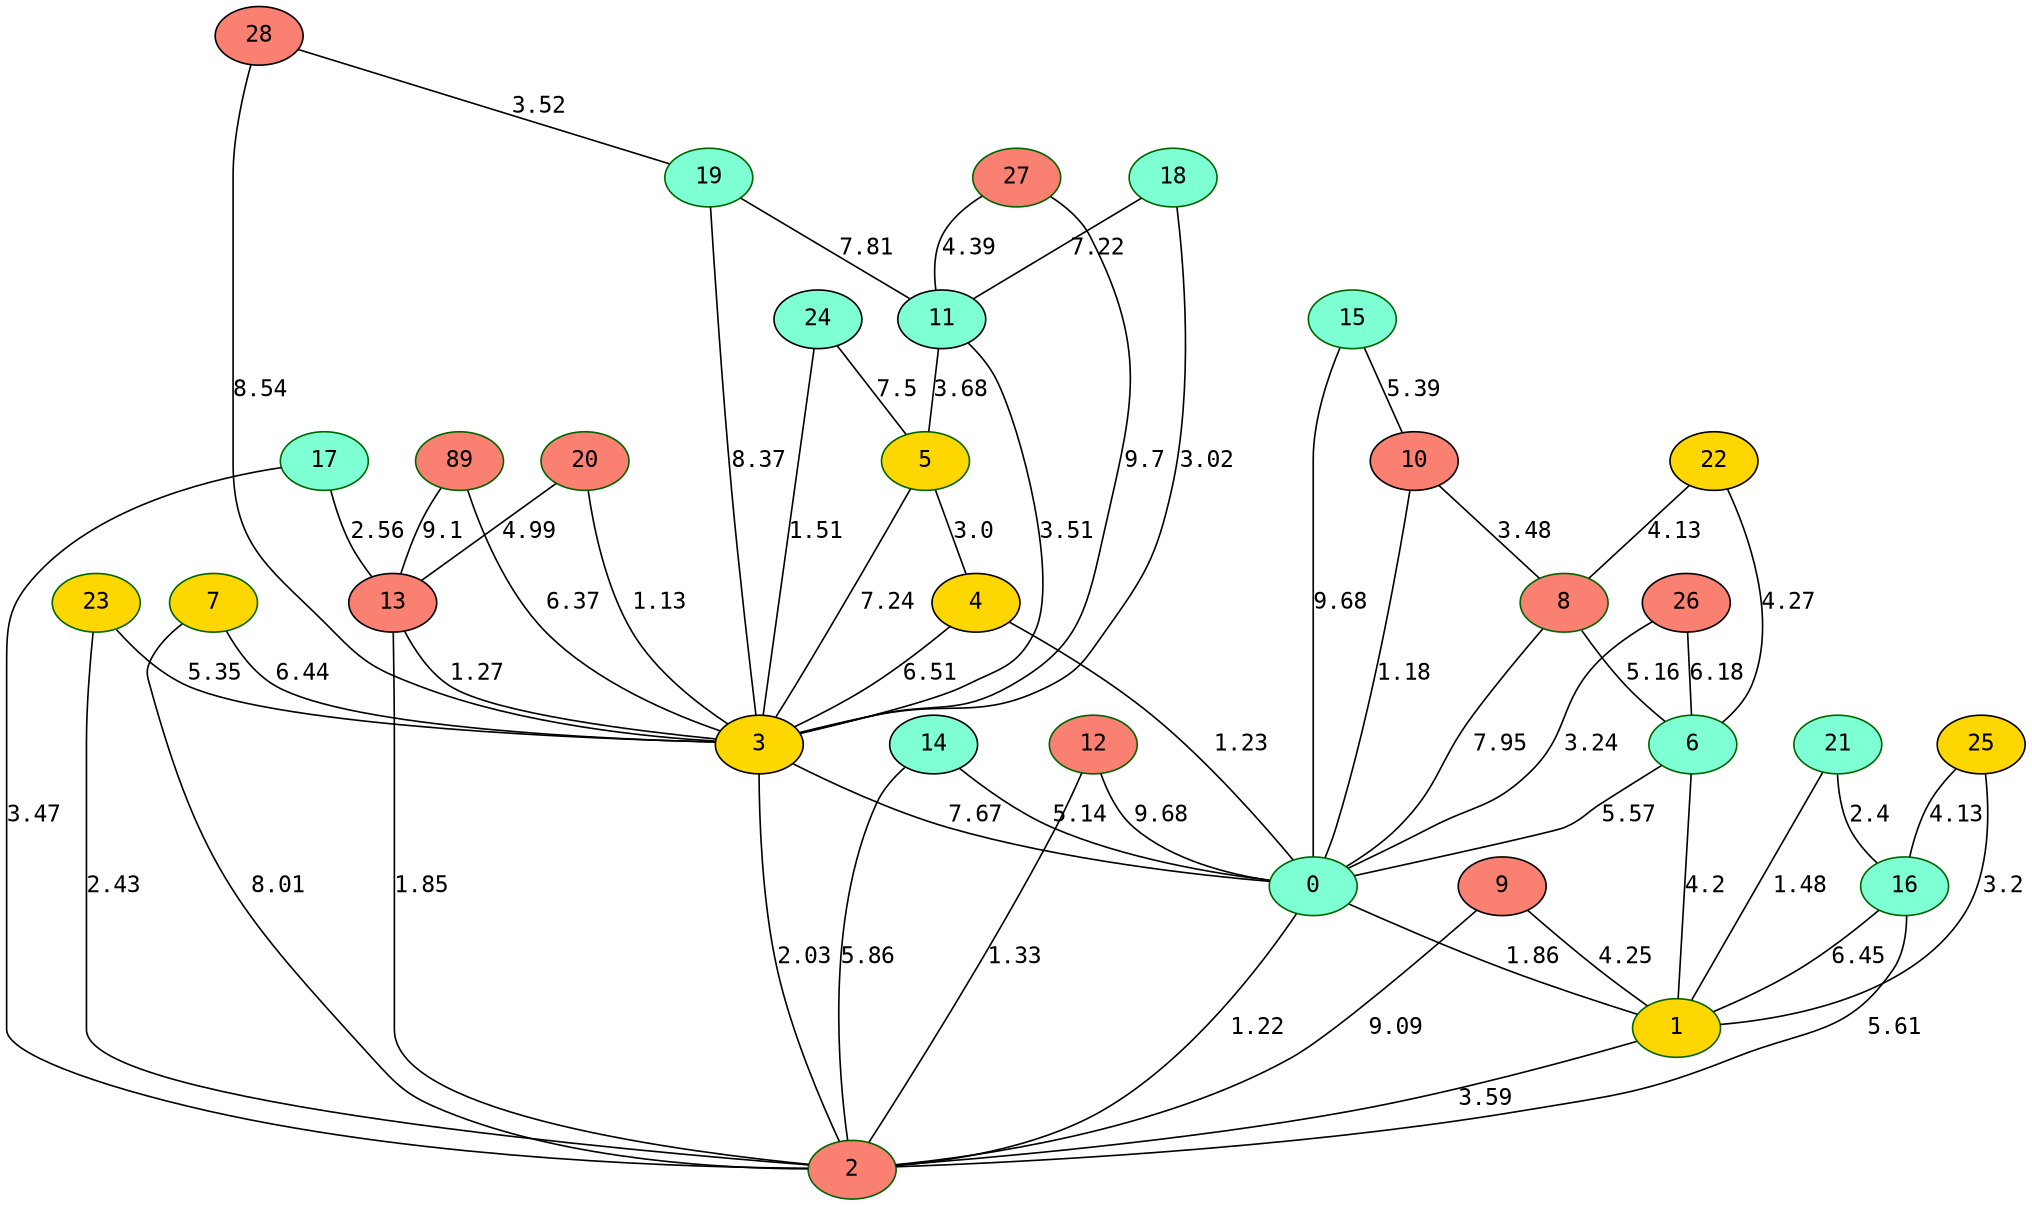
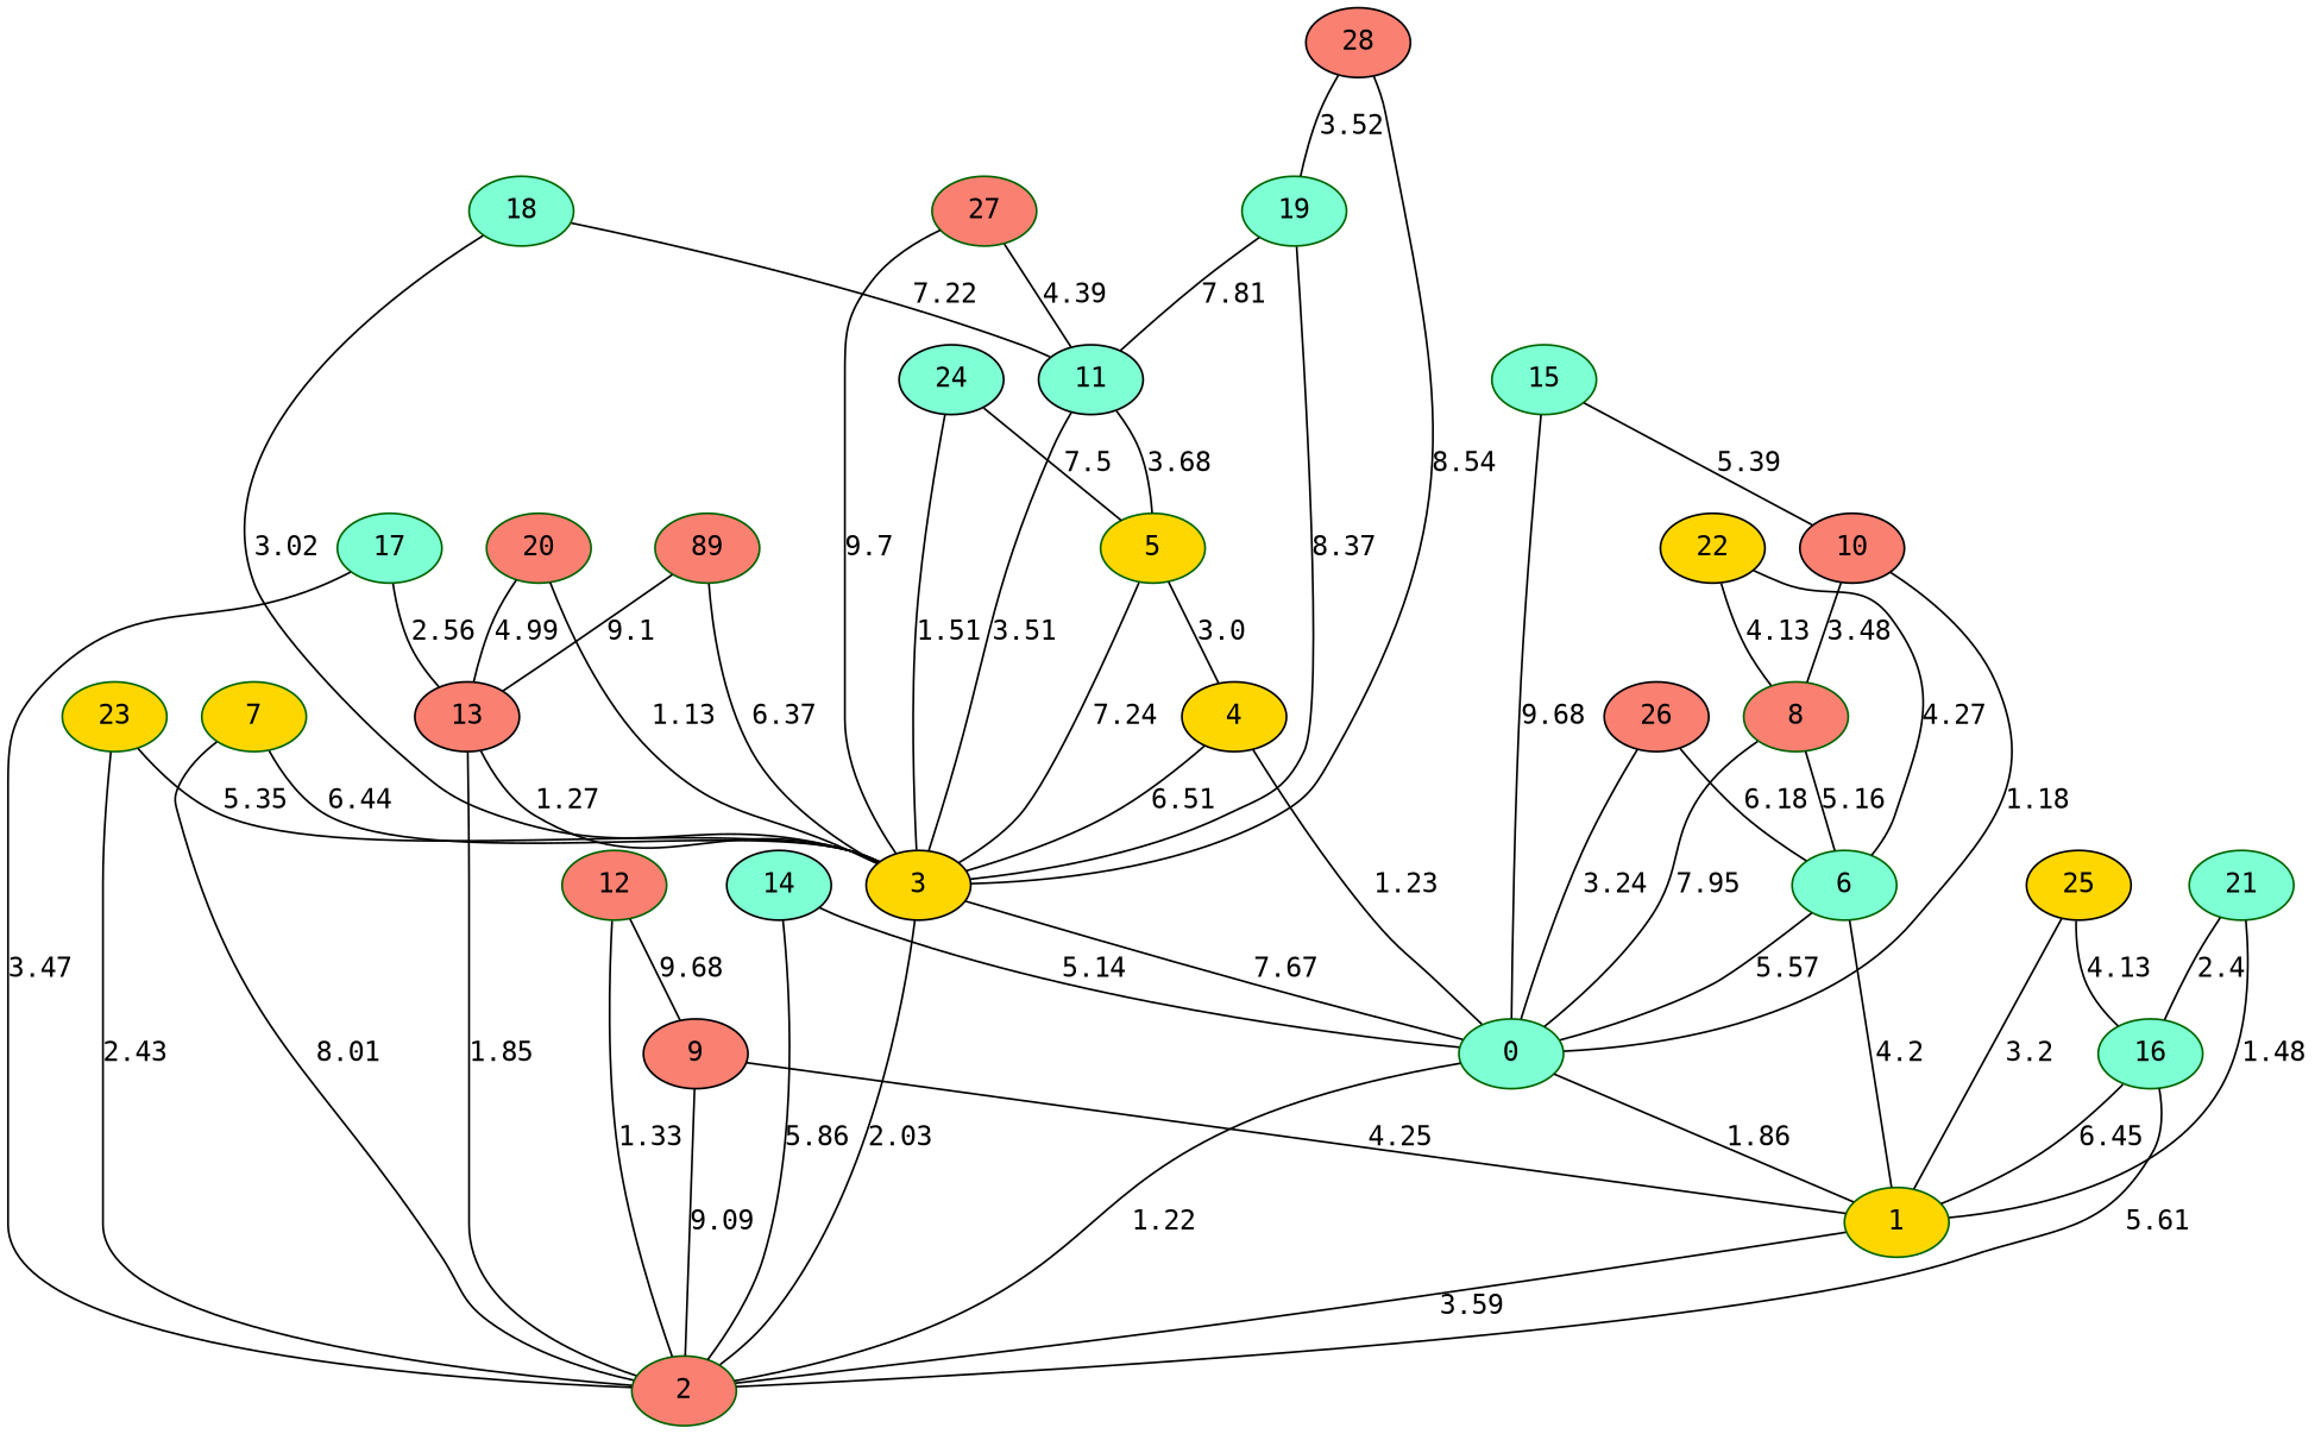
  graph {
    fontname="DejaVu Sans Mono"
    node [color=darkgreen fillcolor=aquamarine fontname="DejaVu Sans Mono" style=filled]
    edge [fontname="DejaVu Sans Mono"]
    0
    1 [fillcolor=gold]
    2 [fillcolor=salmon]
    3 [color=black fillcolor=gold]
    4 [color=black fillcolor=gold]
    5 [fillcolor=gold]
    6
    7 [fillcolor=gold]
    8 [fillcolor=salmon]
    9 [color=black fillcolor=salmon]
    10 [color=black fillcolor=salmon]
    11 [color=black]
    12 [fillcolor=salmon]
    13 [color=black fillcolor=salmon]
    14 [color=black]
    15
    16
    17
    18
    19
    20 [fillcolor=salmon]
    21
    22 [color=black fillcolor=gold]
    23 [fillcolor=gold]
    24 [color=black]
    25 [color=black fillcolor=gold]
    26 [color=black fillcolor=salmon]
    27 [fillcolor=salmon]
    28 [color=black fillcolor=salmon]
    n30 [fillcolor=salmon label=89]
    0 -- 1 [label=1.86]
    0 -- 2 [label=1.22]
    1 -- 2 [label=3.59]
    3 -- 0 [label=7.67]
    3 -- 2 [label=2.03]
    4 -- 0 [label=1.23]
    4 -- 3 [label=6.51]
    5 -- 3 [label=7.24]
    5 -- 4 [label=3.0]
    6 -- 0 [label=5.57]
    6 -- 1 [label=4.2]
    7 -- 2 [label=8.01]
    7 -- 3 [label=6.44]
    8 -- 0 [label=7.95]
    8 -- 6 [label=5.16]
    9 -- 1 [label=4.25]
    9 -- 2 [label=9.09]
    10 -- 0 [label=1.18]
    10 -- 8 [label=3.48]
    11 -- 3 [label=3.51]
    11 -- 5 [label=3.68]
-   12 -- 0 [label=9.68]
+   12 -- 9 [label=9.68]
    12 -- 2 [label=1.33]
    13 -- 2 [label=1.85]
    13 -- 3 [label=1.27]
    14 -- 0 [label=5.14]
    14 -- 2 [label=5.86]
    15 -- 0 [label=9.68]
    15 -- 10 [label=5.39]
    16 -- 1 [label=6.45]
    16 -- 2 [label=5.61]
    17 -- 2 [label=3.47]
    17 -- 13 [label=2.56]
    18 -- 3 [label=3.02]
    18 -- 11 [label=7.22]
    19 -- 3 [label=8.37]
    19 -- 11 [label=7.81]
    20 -- 3 [label=1.13]
    20 -- 13 [label=4.99]
    21 -- 1 [label=1.48]
    21 -- 16 [label=2.4]
    22 -- 6 [label=4.27]
    22 -- 8 [label=4.13]
    23 -- 2 [label=2.43]
    23 -- 3 [label=5.35]
    24 -- 3 [label=1.51]
    24 -- 5 [label=7.5]
    25 -- 1 [label=3.2]
    25 -- 16 [label=4.13]
    26 -- 0 [label=3.24]
    26 -- 6 [label=6.18]
    27 -- 3 [label=9.7]
    27 -- 11 [label=4.39]
    28 -- 3 [label=8.54]
    28 -- 19 [label=3.52]
    n30 -- 3 [label=6.37]
    n30 -- 13 [label=9.1]
  }
